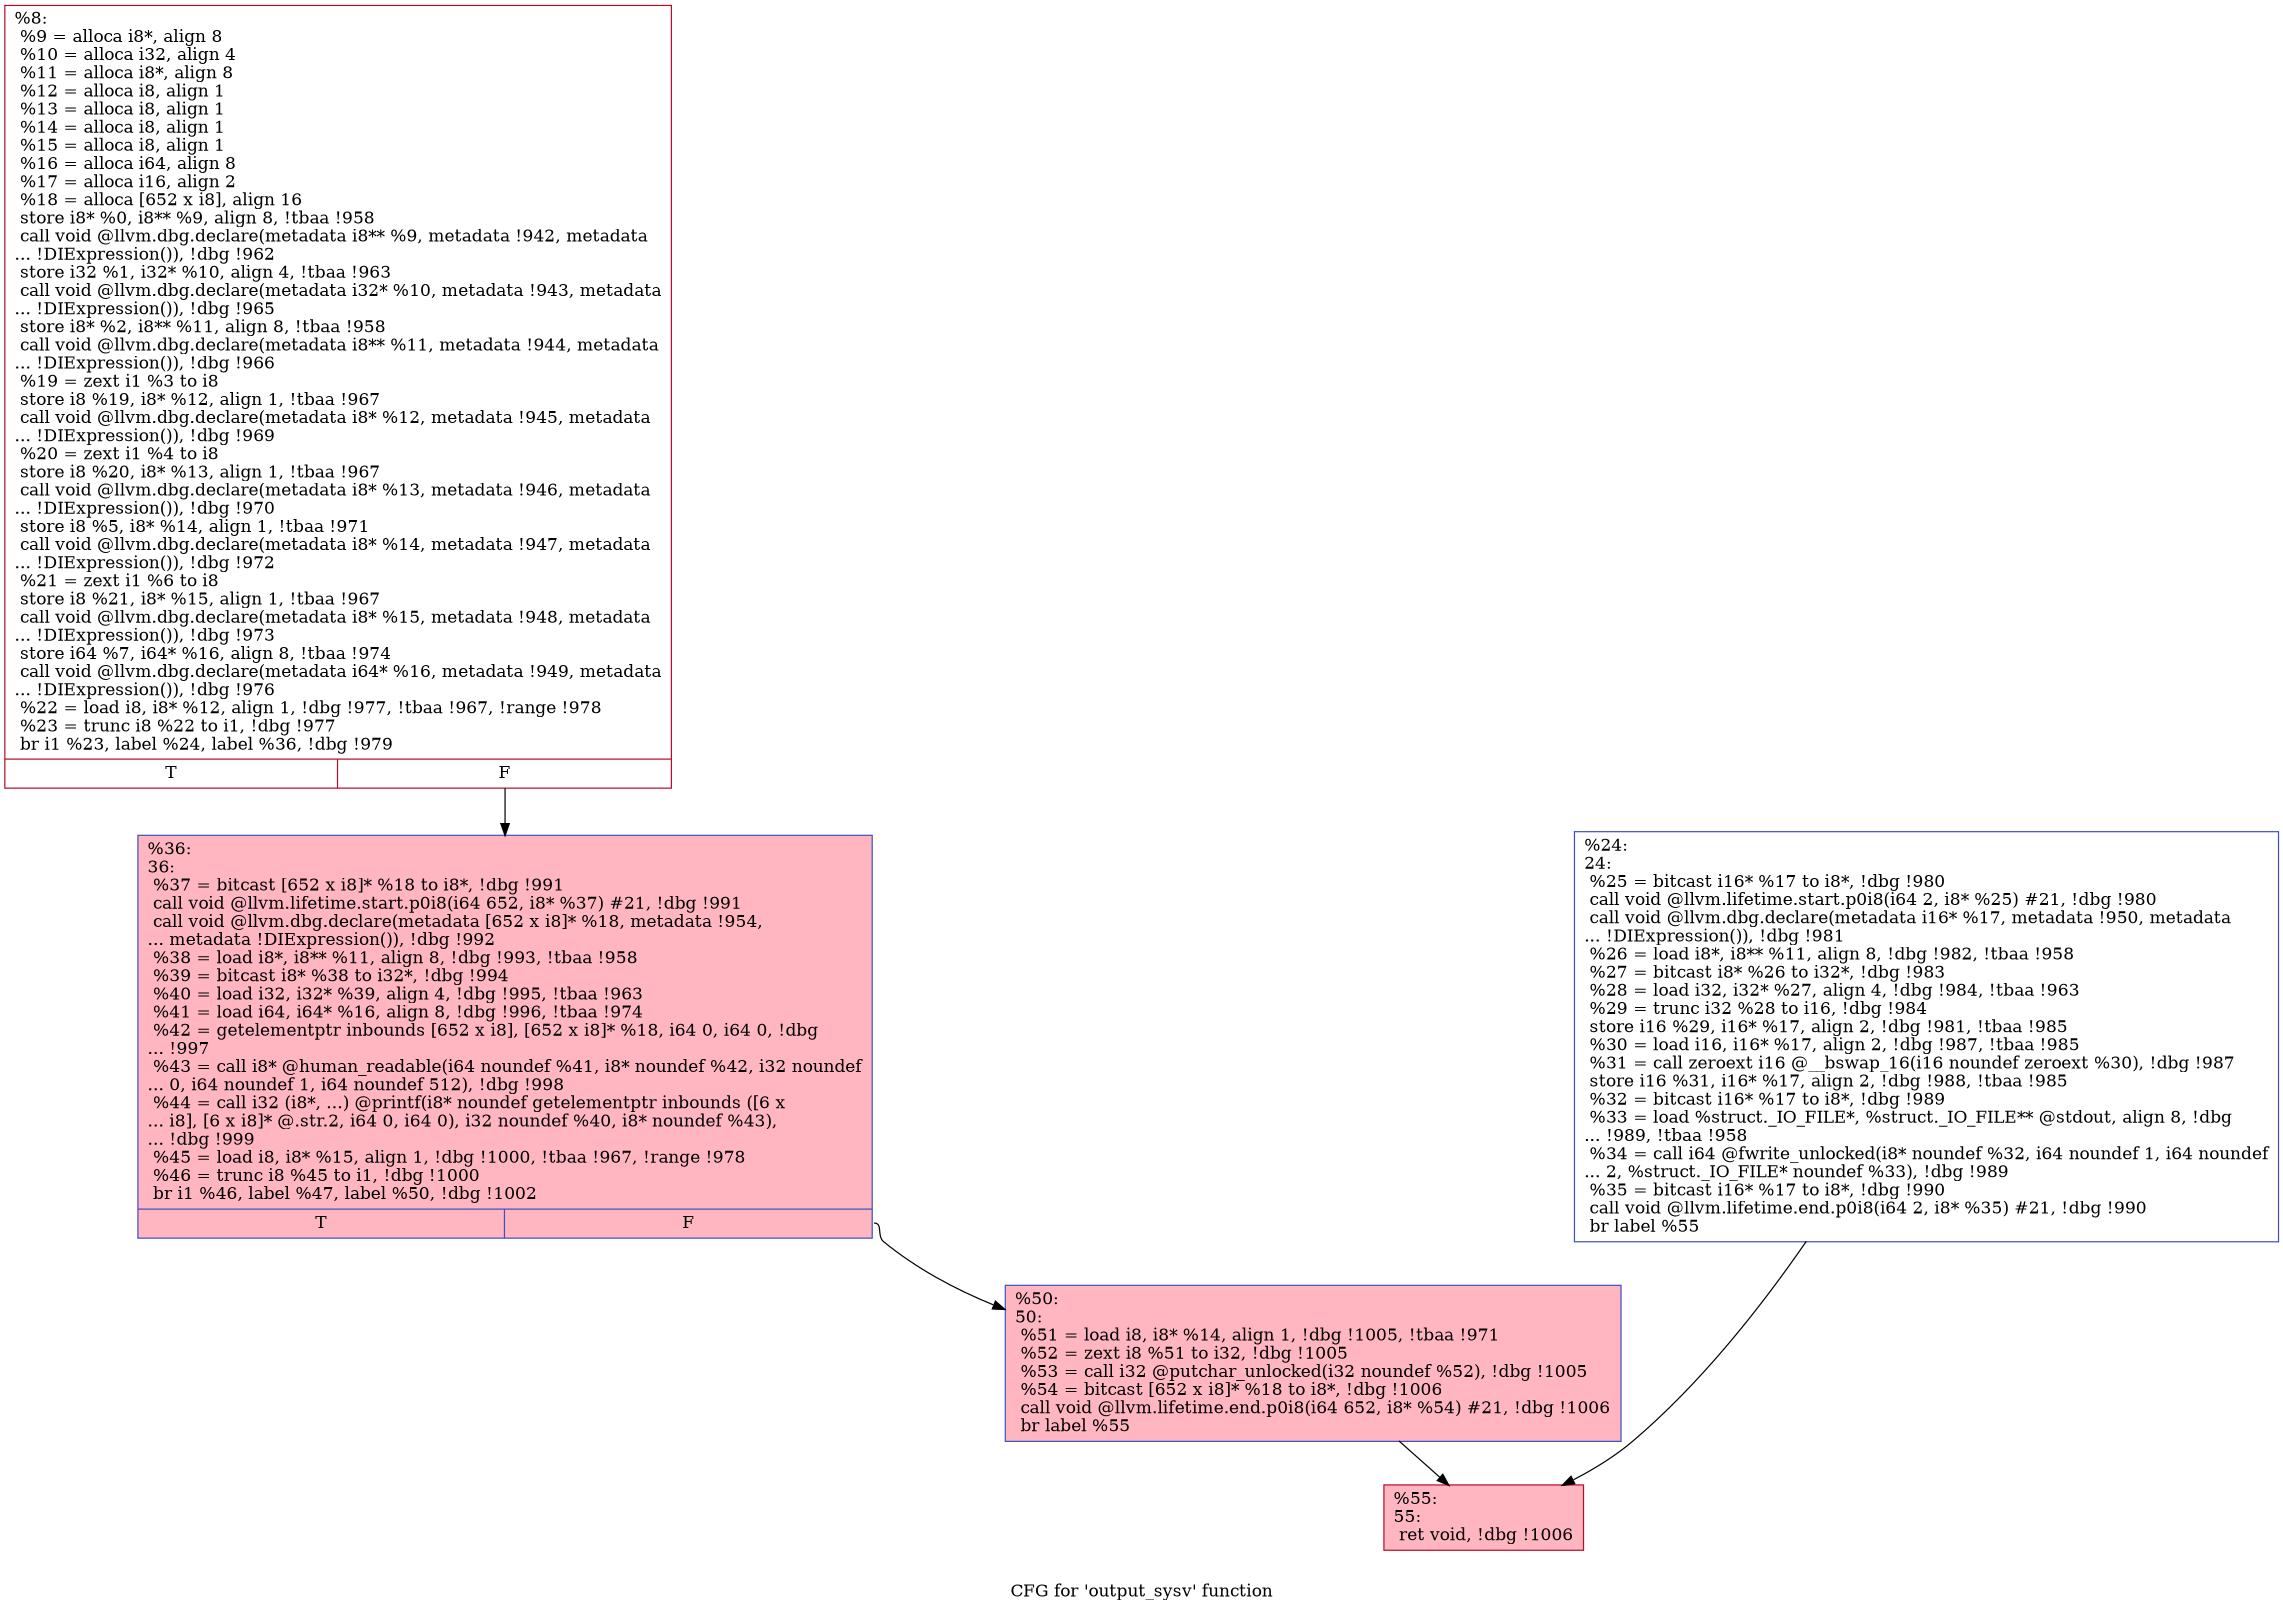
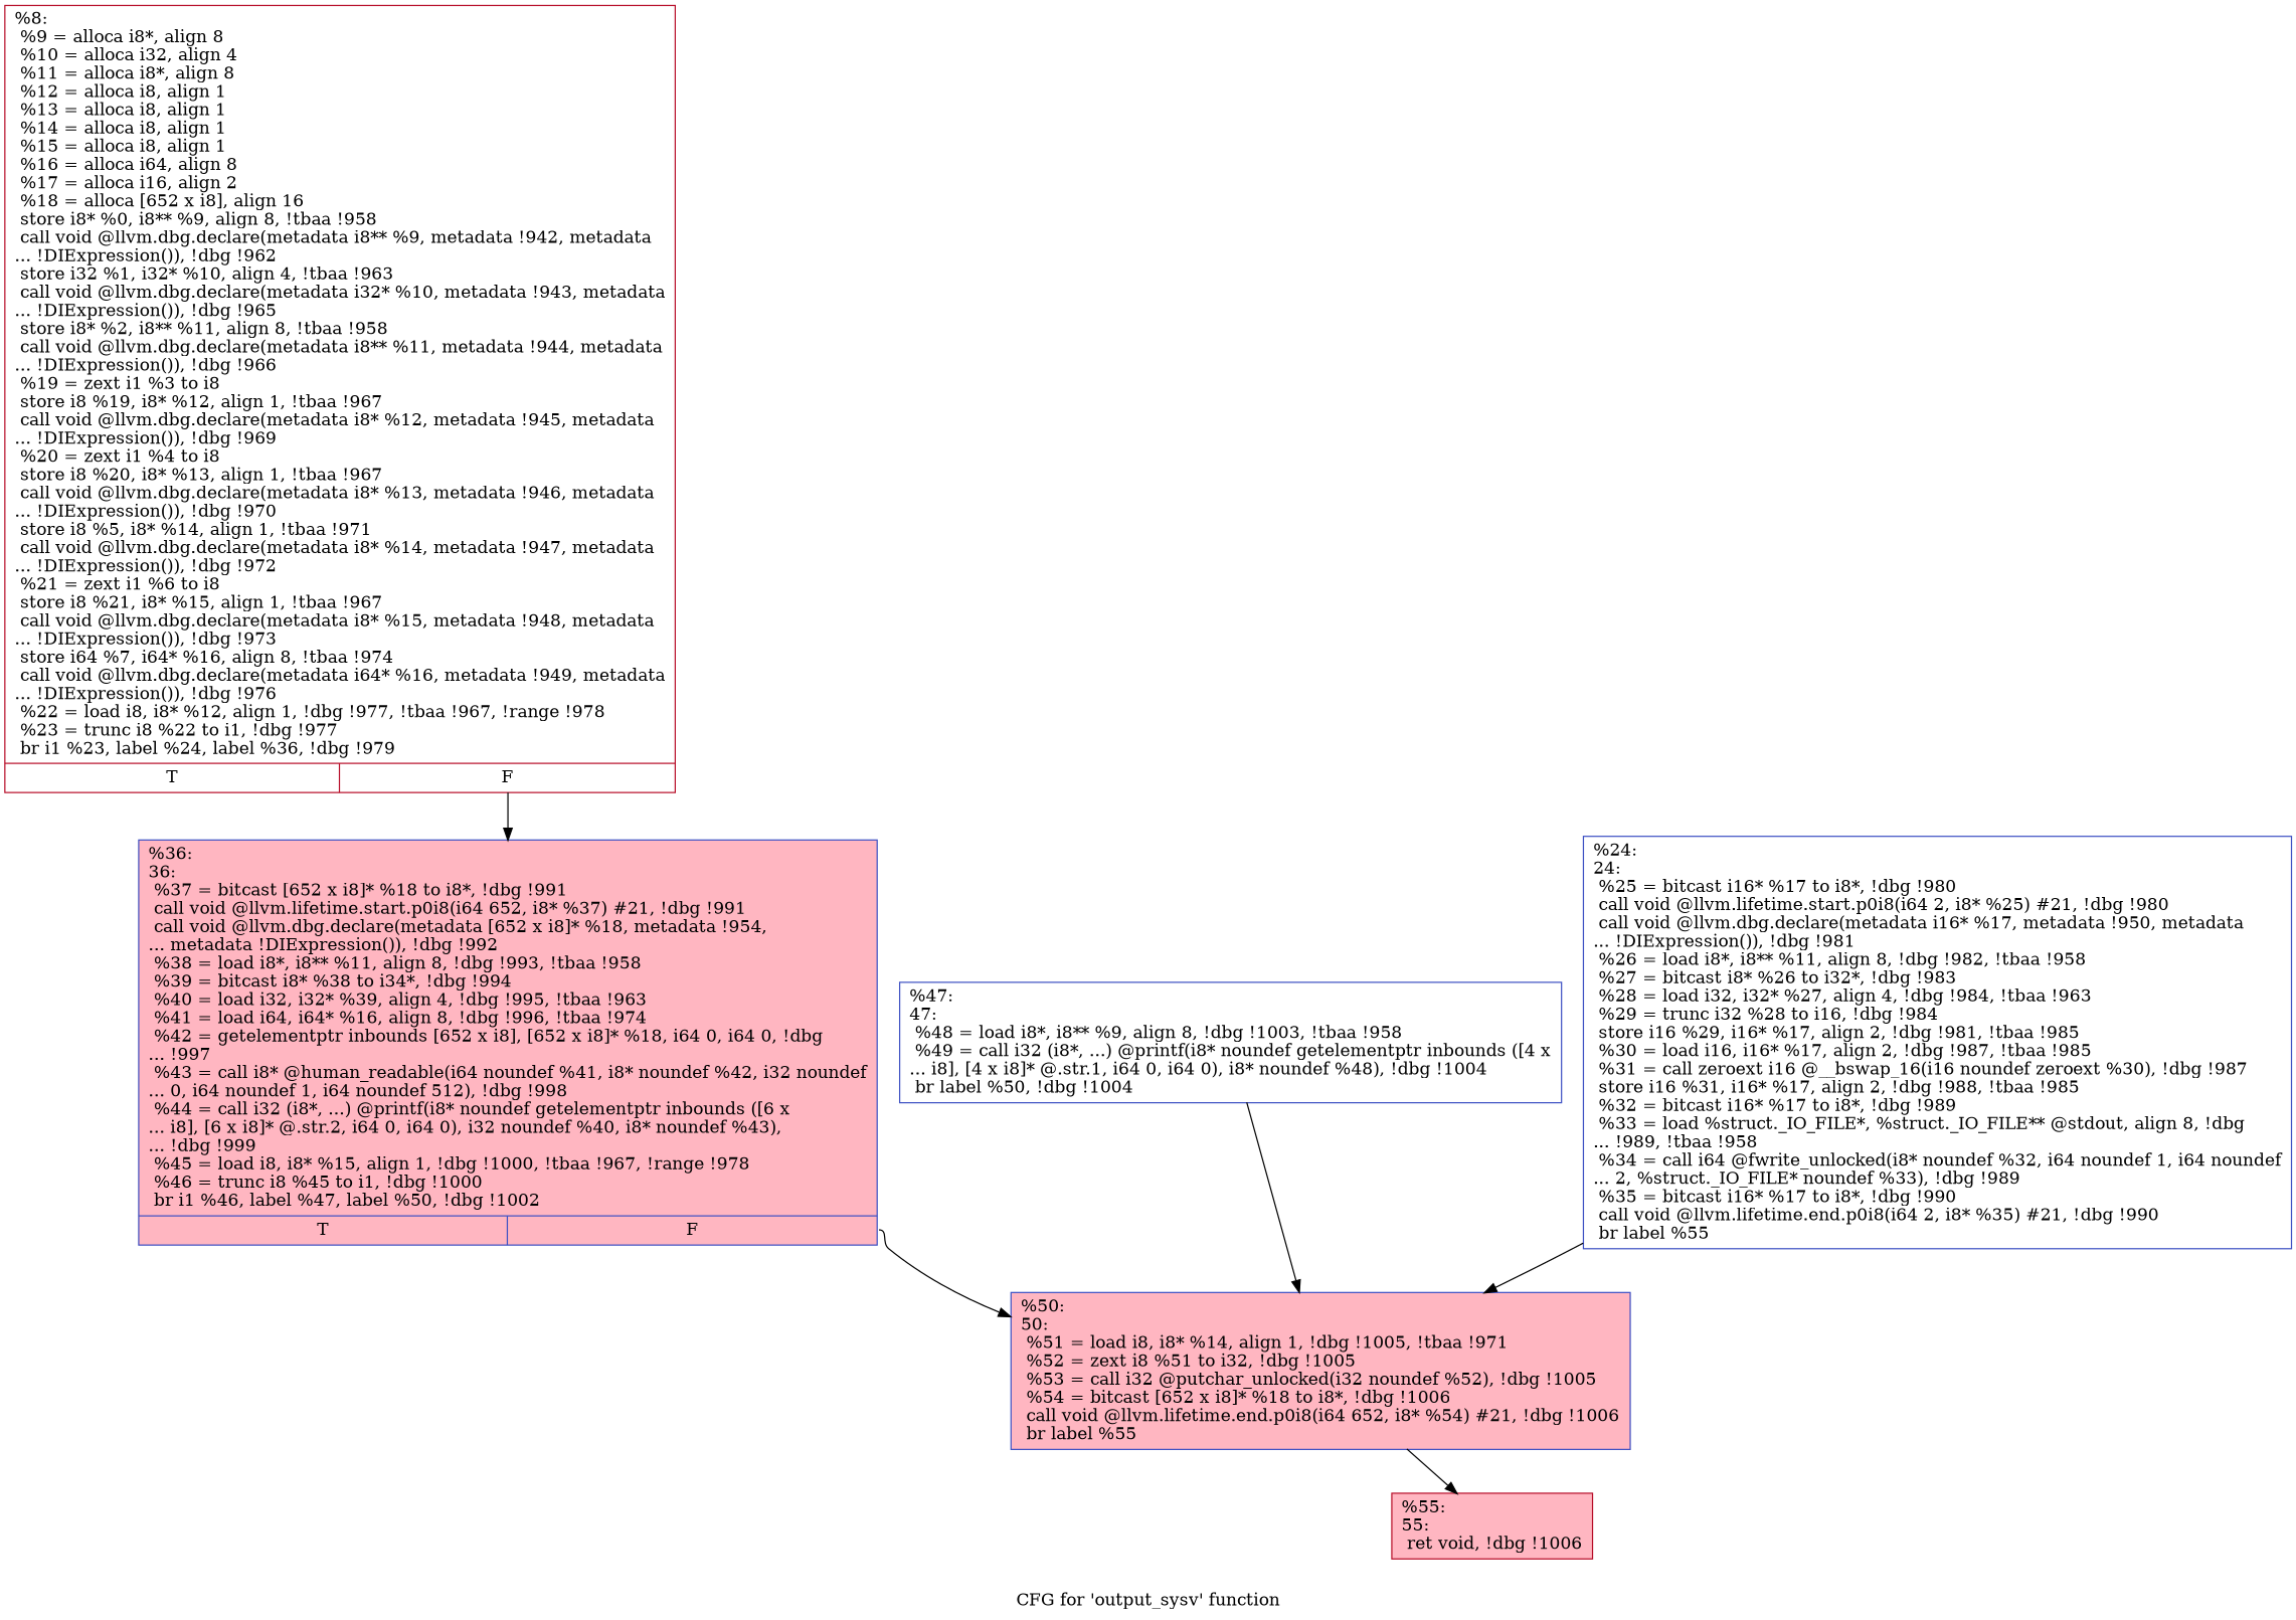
  digraph {
    label="CFG for 'output_sysv' function"
    node [color="#3d50c3ff" fillcolor=white shape=record style=filled]
    n1 [color="#b70d28ff" label="{%8:\l  %9 = alloca i8*, align 8\l  %10 = alloca i32, align 4\l  %11 = alloca i8*, align 8\l  %12 = alloca i8, align 1\l  %13 = alloca i8, align 1\l  %14 = alloca i8, align 1\l  %15 = alloca i8, align 1\l  %16 = alloca i64, align 8\l  %17 = alloca i16, align 2\l  %18 = alloca [652 x i8], align 16\l  store i8* %0, i8** %9, align 8, !tbaa !958\l  call void @llvm.dbg.declare(metadata i8** %9, metadata !942, metadata\l... !DIExpression()), !dbg !962\l  store i32 %1, i32* %10, align 4, !tbaa !963\l  call void @llvm.dbg.declare(metadata i32* %10, metadata !943, metadata\l... !DIExpression()), !dbg !965\l  store i8* %2, i8** %11, align 8, !tbaa !958\l  call void @llvm.dbg.declare(metadata i8** %11, metadata !944, metadata\l... !DIExpression()), !dbg !966\l  %19 = zext i1 %3 to i8\l  store i8 %19, i8* %12, align 1, !tbaa !967\l  call void @llvm.dbg.declare(metadata i8* %12, metadata !945, metadata\l... !DIExpression()), !dbg !969\l  %20 = zext i1 %4 to i8\l  store i8 %20, i8* %13, align 1, !tbaa !967\l  call void @llvm.dbg.declare(metadata i8* %13, metadata !946, metadata\l... !DIExpression()), !dbg !970\l  store i8 %5, i8* %14, align 1, !tbaa !971\l  call void @llvm.dbg.declare(metadata i8* %14, metadata !947, metadata\l... !DIExpression()), !dbg !972\l  %21 = zext i1 %6 to i8\l  store i8 %21, i8* %15, align 1, !tbaa !967\l  call void @llvm.dbg.declare(metadata i8* %15, metadata !948, metadata\l... !DIExpression()), !dbg !973\l  store i64 %7, i64* %16, align 8, !tbaa !974\l  call void @llvm.dbg.declare(metadata i64* %16, metadata !949, metadata\l... !DIExpression()), !dbg !976\l  %22 = load i8, i8* %12, align 1, !dbg !977, !tbaa !967, !range !978\l  %23 = trunc i8 %22 to i1, !dbg !977\l  br i1 %23, label %24, label %36, !dbg !979\l|{<s0>T|<s1>F}}"]
-   n2 [fillcolor=lightpink label="{%36:\l36:                                               \l  %37 = bitcast [652 x i8]* %18 to i8*, !dbg !991\l  call void @llvm.lifetime.start.p0i8(i64 652, i8* %37) #21, !dbg !991\l  call void @llvm.dbg.declare(metadata [652 x i8]* %18, metadata !954,\l... metadata !DIExpression()), !dbg !992\l  %38 = load i8*, i8** %11, align 8, !dbg !993, !tbaa !958\l  %39 = bitcast i8* %38 to i32*, !dbg !994\l  %40 = load i32, i32* %39, align 4, !dbg !995, !tbaa !963\l  %41 = load i64, i64* %16, align 8, !dbg !996, !tbaa !974\l  %42 = getelementptr inbounds [652 x i8], [652 x i8]* %18, i64 0, i64 0, !dbg\l... !997\l  %43 = call i8* @human_readable(i64 noundef %41, i8* noundef %42, i32 noundef\l... 0, i64 noundef 1, i64 noundef 512), !dbg !998\l  %44 = call i32 (i8*, ...) @printf(i8* noundef getelementptr inbounds ([6 x\l... i8], [6 x i8]* @.str.2, i64 0, i64 0), i32 noundef %40, i8* noundef %43),\l... !dbg !999\l  %45 = load i8, i8* %15, align 1, !dbg !1000, !tbaa !967, !range !978\l  %46 = trunc i8 %45 to i1, !dbg !1000\l  br i1 %46, label %47, label %50, !dbg !1002\l|{<s0>T|<s1>F}}"]
+   n2 [fillcolor=lightpink label="{%36:\l36:                                               \l  %37 = bitcast [652 x i8]* %18 to i8*, !dbg !991\l  call void @llvm.lifetime.start.p0i8(i64 652, i8* %37) #21, !dbg !991\l  call void @llvm.dbg.declare(metadata [652 x i8]* %18, metadata !954,\l... metadata !DIExpression()), !dbg !992\l  %38 = load i8*, i8** %11, align 8, !dbg !993, !tbaa !958\l  %39 = bitcast i8* %38 to i34*, !dbg !994\l  %40 = load i32, i32* %39, align 4, !dbg !995, !tbaa !963\l  %41 = load i64, i64* %16, align 8, !dbg !996, !tbaa !974\l  %42 = getelementptr inbounds [652 x i8], [652 x i8]* %18, i64 0, i64 0, !dbg\l... !997\l  %43 = call i8* @human_readable(i64 noundef %41, i8* noundef %42, i32 noundef\l... 0, i64 noundef 1, i64 noundef 512), !dbg !998\l  %44 = call i32 (i8*, ...) @printf(i8* noundef getelementptr inbounds ([6 x\l... i8], [6 x i8]* @.str.2, i64 0, i64 0), i32 noundef %40, i8* noundef %43),\l... !dbg !999\l  %45 = load i8, i8* %15, align 1, !dbg !1000, !tbaa !967, !range !978\l  %46 = trunc i8 %45 to i1, !dbg !1000\l  br i1 %46, label %47, label %50, !dbg !1002\l|{<s0>T|<s1>F}}"]
    n3 [label="{%24:\l24:                                               \l  %25 = bitcast i16* %17 to i8*, !dbg !980\l  call void @llvm.lifetime.start.p0i8(i64 2, i8* %25) #21, !dbg !980\l  call void @llvm.dbg.declare(metadata i16* %17, metadata !950, metadata\l... !DIExpression()), !dbg !981\l  %26 = load i8*, i8** %11, align 8, !dbg !982, !tbaa !958\l  %27 = bitcast i8* %26 to i32*, !dbg !983\l  %28 = load i32, i32* %27, align 4, !dbg !984, !tbaa !963\l  %29 = trunc i32 %28 to i16, !dbg !984\l  store i16 %29, i16* %17, align 2, !dbg !981, !tbaa !985\l  %30 = load i16, i16* %17, align 2, !dbg !987, !tbaa !985\l  %31 = call zeroext i16 @__bswap_16(i16 noundef zeroext %30), !dbg !987\l  store i16 %31, i16* %17, align 2, !dbg !988, !tbaa !985\l  %32 = bitcast i16* %17 to i8*, !dbg !989\l  %33 = load %struct._IO_FILE*, %struct._IO_FILE** @stdout, align 8, !dbg\l... !989, !tbaa !958\l  %34 = call i64 @fwrite_unlocked(i8* noundef %32, i64 noundef 1, i64 noundef\l... 2, %struct._IO_FILE* noundef %33), !dbg !989\l  %35 = bitcast i16* %17 to i8*, !dbg !990\l  call void @llvm.lifetime.end.p0i8(i64 2, i8* %35) #21, !dbg !990\l  br label %55\l}"]
    n4 [color="#b70d28ff" fillcolor=lightpink label="{%55:\l55:                                               \l  ret void, !dbg !1006\l}"]
    n5 [fillcolor=lightpink label="{%50:\l50:                                               \l  %51 = load i8, i8* %14, align 1, !dbg !1005, !tbaa !971\l  %52 = zext i8 %51 to i32, !dbg !1005\l  %53 = call i32 @putchar_unlocked(i32 noundef %52), !dbg !1005\l  %54 = bitcast [652 x i8]* %18 to i8*, !dbg !1006\l  call void @llvm.lifetime.end.p0i8(i64 652, i8* %54) #21, !dbg !1006\l  br label %55\l}"]
+   n6 [label="{%47:\l47:                                               \l  %48 = load i8*, i8** %9, align 8, !dbg !1003, !tbaa !958\l  %49 = call i32 (i8*, ...) @printf(i8* noundef getelementptr inbounds ([4 x\l... i8], [4 x i8]* @.str.1, i64 0, i64 0), i8* noundef %48), !dbg !1004\l  br label %50, !dbg !1004\l}"]
    n1 -> n2 [tailport=s1]
    n2 -> n5 [tailport=s1]
-   n3 -> n4
+   n3 -> n5
    n5 -> n4
+   n6 -> n5
  }
